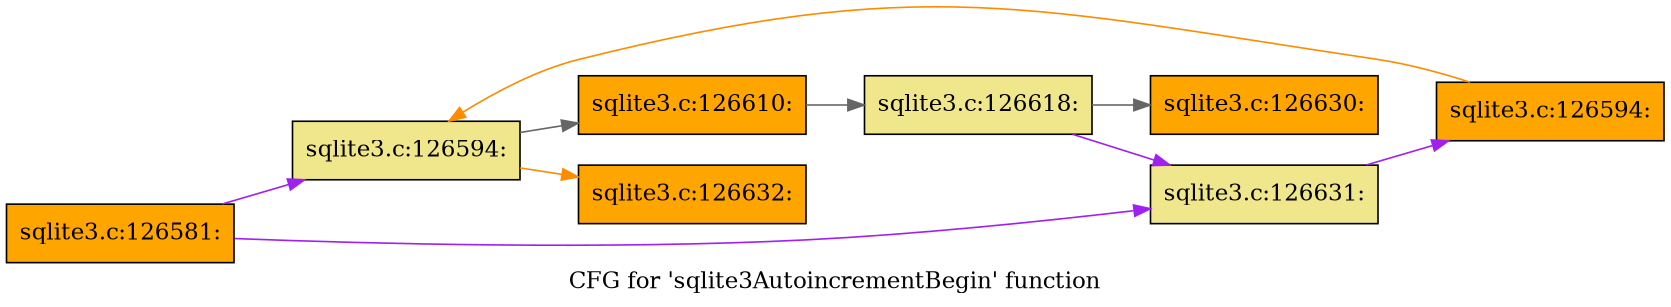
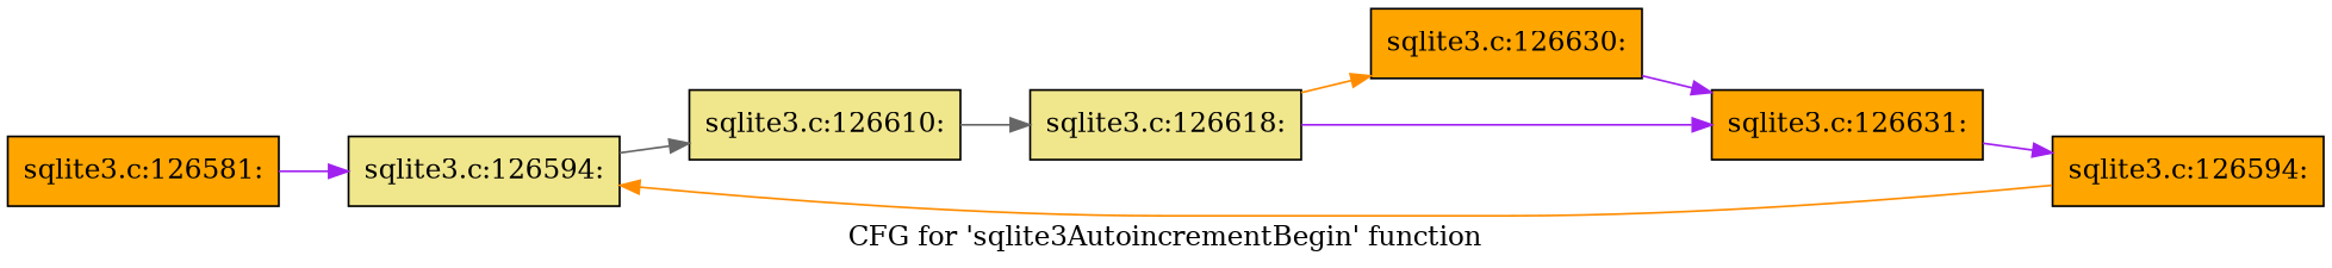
  digraph {
    label="CFG for 'sqlite3AutoincrementBegin' function"
    rankdir=LR
    node [fillcolor=orange shape=record style=filled]
    edge [color=purple]
    n1 [label="{sqlite3.c:126581:}"]
    n2 [fillcolor=khaki label="{sqlite3.c:126594:}"]
-   n3 [label="{sqlite3.c:126610:}"]
-   n4 [label="{sqlite3.c:126632:}"]
+   n3 [fillcolor=khaki label="{sqlite3.c:126610:}"]
    n5 [fillcolor=khaki label="{sqlite3.c:126618:}"]
    n6 [label="{sqlite3.c:126630:}"]
-   n7 [fillcolor=khaki label="{sqlite3.c:126631:}"]
+   n7 [label="{sqlite3.c:126631:}"]
    n8 [label="{sqlite3.c:126594:}"]
    n1 -> n2
    n2 -> n3 [color=gray40]
-   n2 -> n4 [color=darkorange]
    n3 -> n5 [color=gray40]
-   n5 -> n6 [color=gray40]
+   n5 -> n6 [color=darkorange]
    n5 -> n7
-   n1 -> n7
+   n6 -> n7
    n7 -> n8
    n8 -> n2 [color=darkorange]
  }
